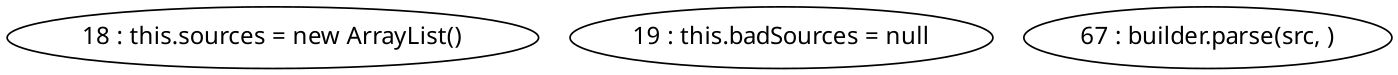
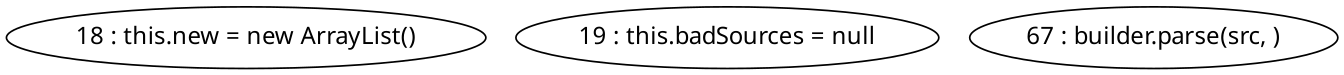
  digraph {
    fontname="Noto Sans"
    node [fontname="Noto Sans"]
-   "18 : this.sources = new ArrayList()"
+   "18 : this.sources = new ArrayList()" [label="18 : this.new = new ArrayList()"]
    "19 : this.badSources = null"
    "67 : builder.parse(src, )"
  }
